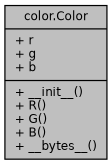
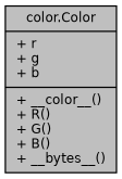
  digraph {
-   n1 [color=black fillcolor=grey75 fontcolor=black fontname=Helvetica fontsize=10 height=0.2 label="{color.Color\n|+ r\l+ g\l+ b\l|+ __init__()\l+ R()\l+ G()\l+ B()\l+ __bytes__()\l}" shape=record style=filled width=0.4]
+   n1 [color=black fillcolor=grey75 fontcolor=black fontname=Helvetica fontsize=10 height=0.2 label="{color.Color\n|+ r\l+ g\l+ b\l|+ __color__()\l+ R()\l+ G()\l+ B()\l+ __bytes__()\l}" shape=record style=filled width=0.4]
  }
